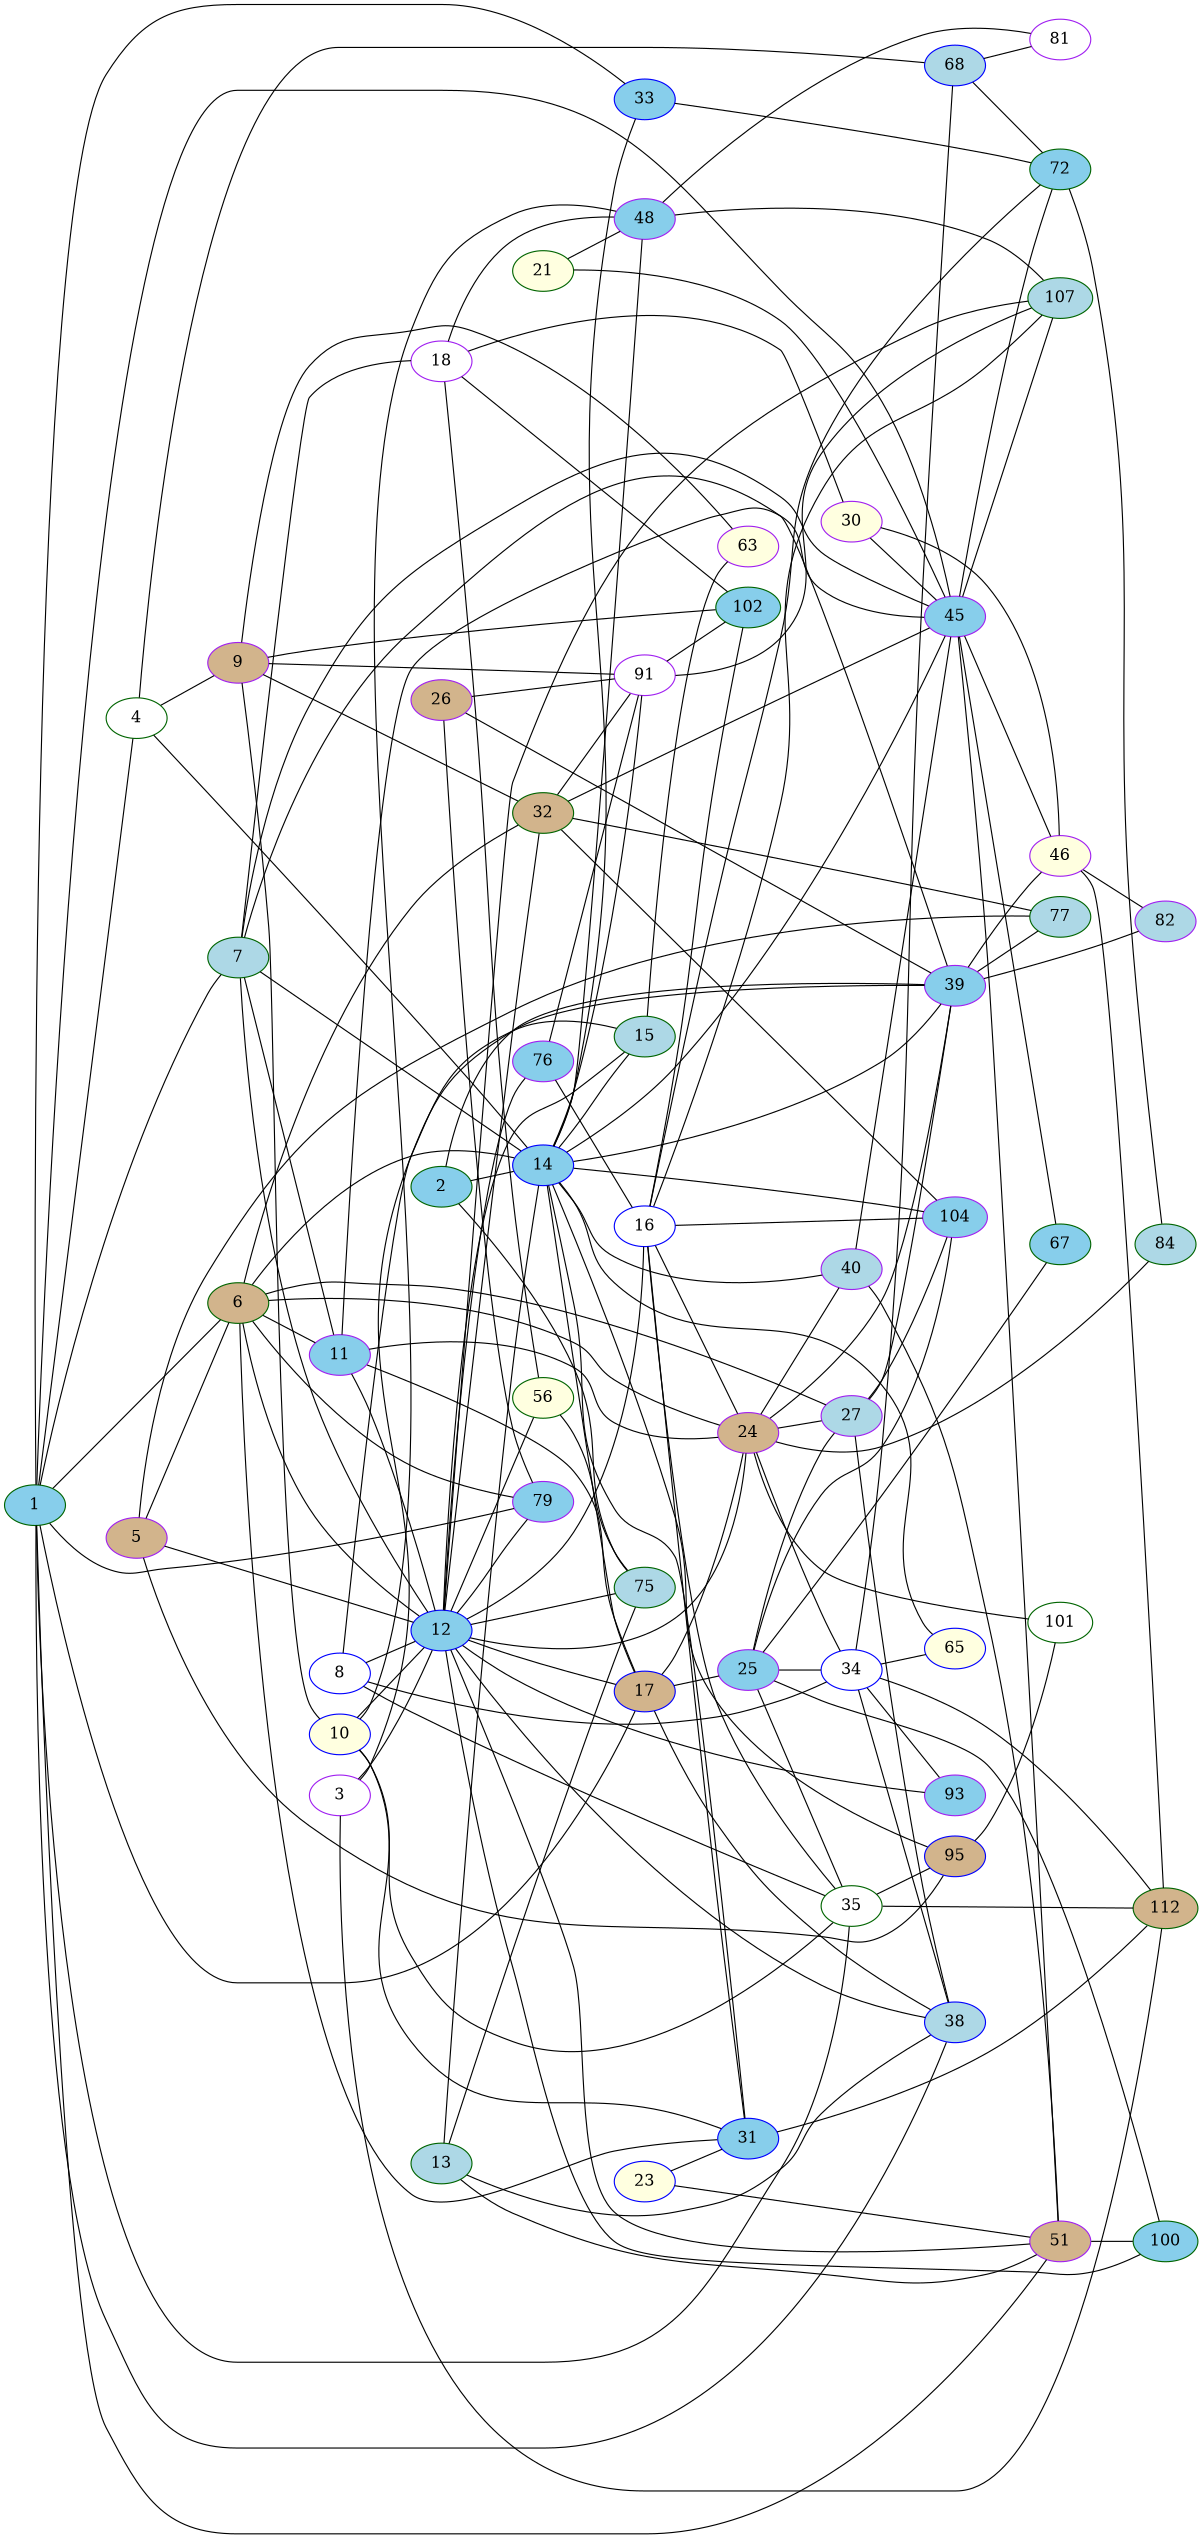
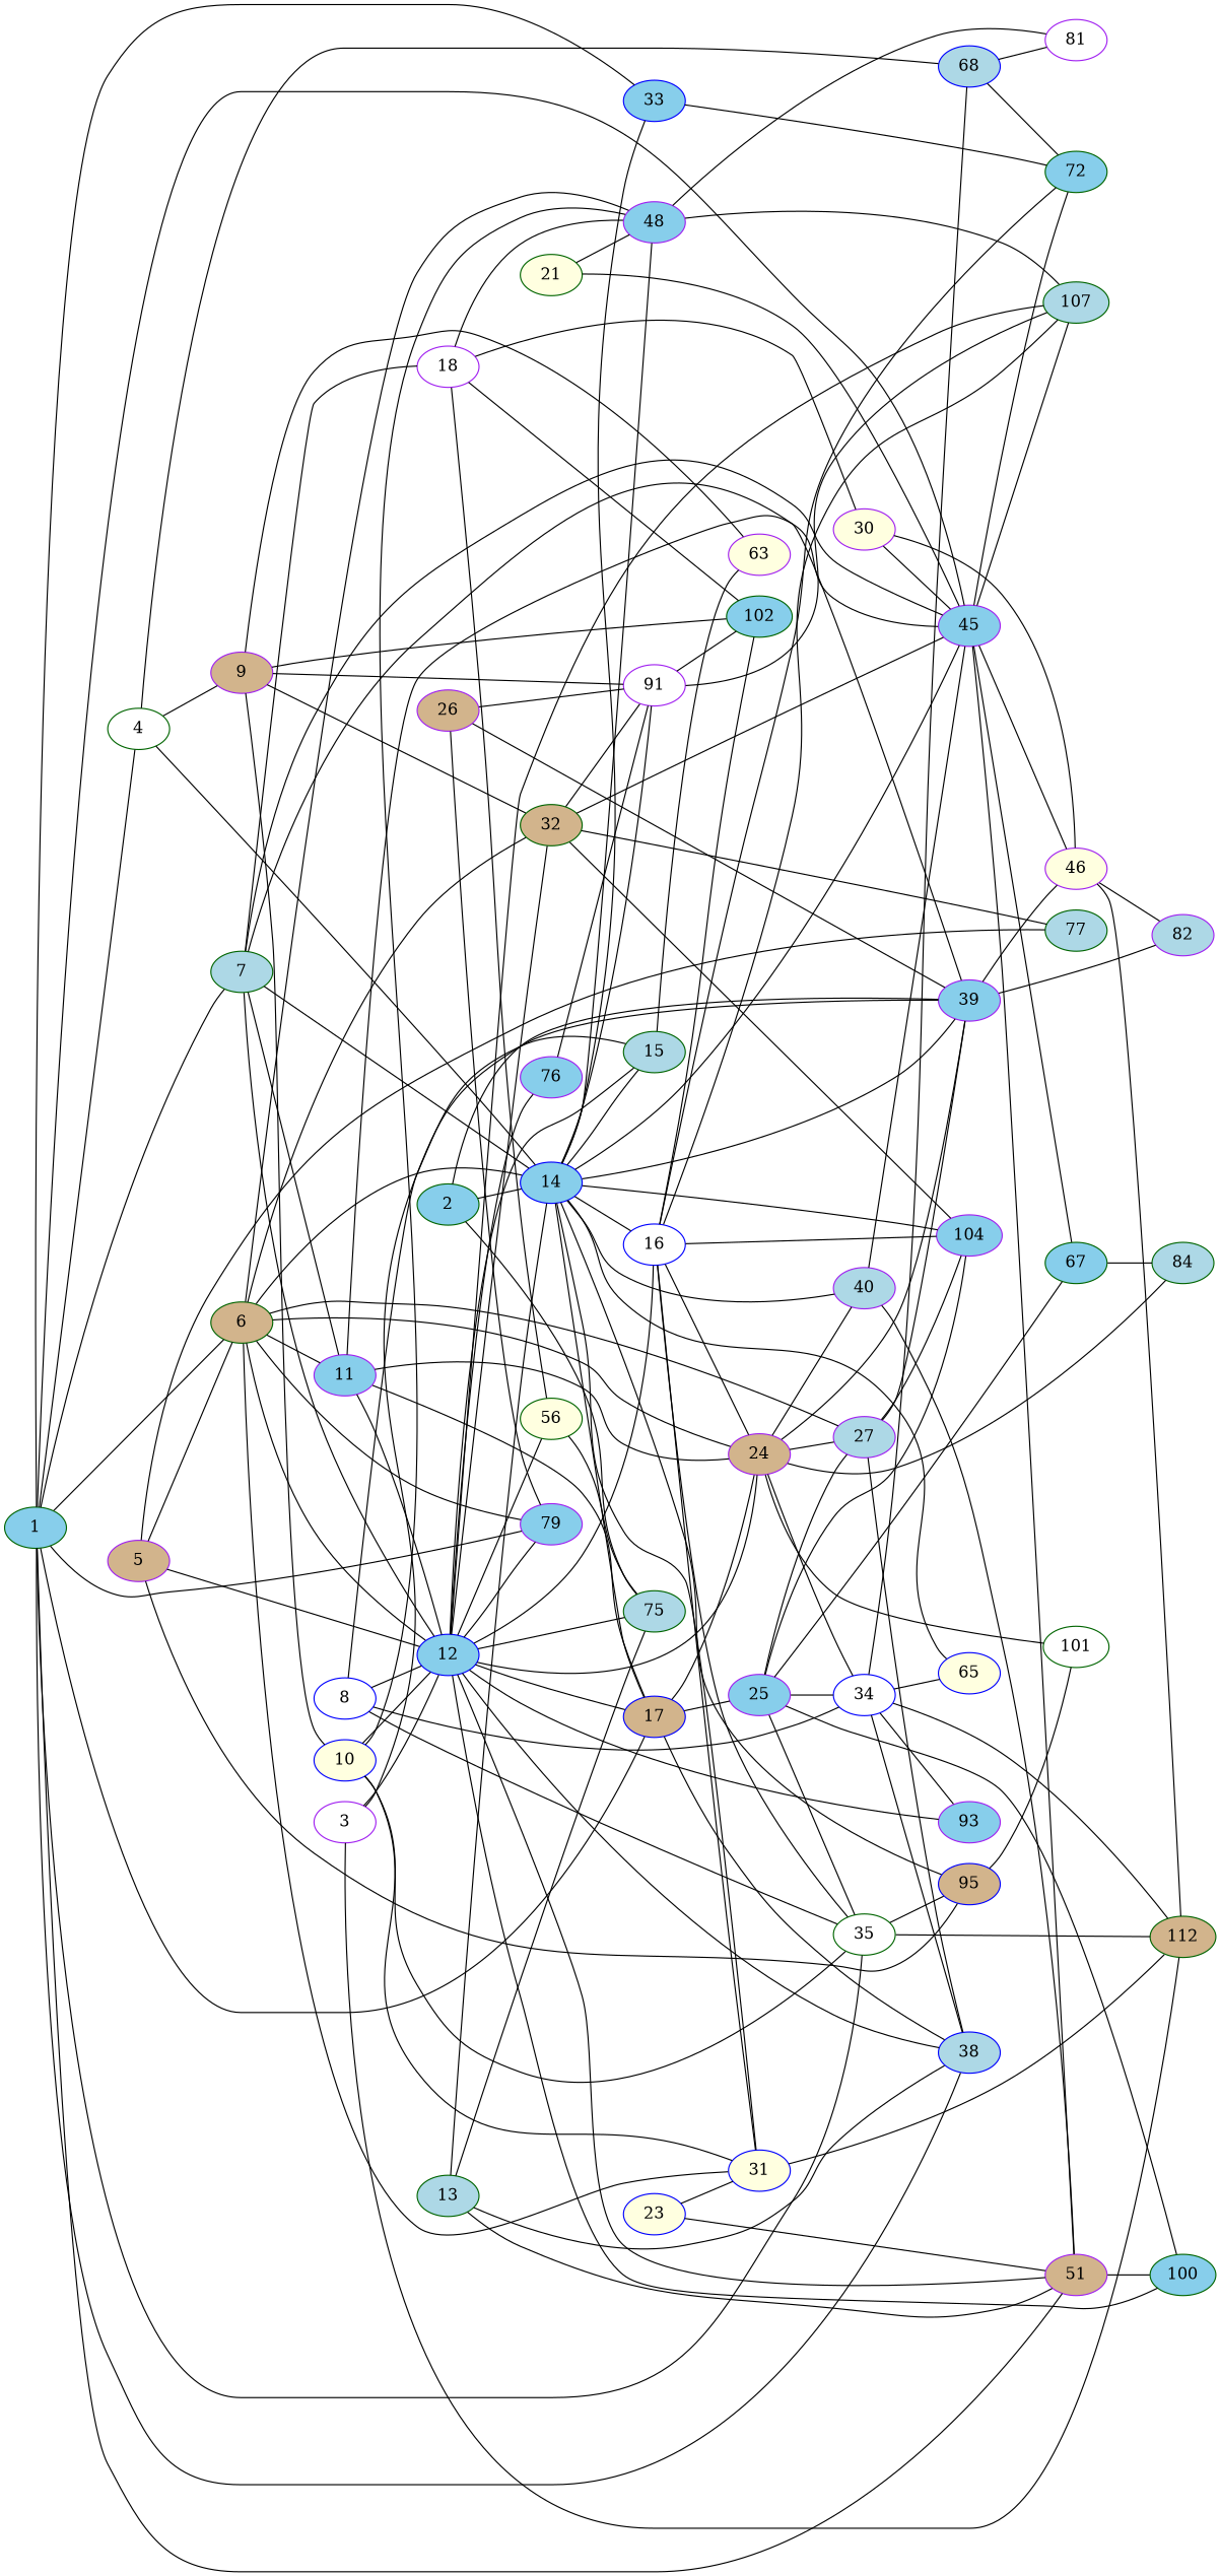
  graph {
    rankdir=LR
    node [color=purple fillcolor=skyblue style=filled]
    1 [color=darkgreen super="+37+90"]
    4 [color=darkgreen fillcolor=white]
    6 [color=darkgreen fillcolor=tan super="+52+55"]
    7 [color=darkgreen fillcolor=lightblue super="+22"]
    17 [color=blue fillcolor=tan super="+53"]
    33 [color=blue]
    35 [color=darkgreen fillcolor=white super="+92+59+70"]
    38 [color=blue fillcolor=lightblue super="+94"]
    45 [super="+117+61+98"]
    51 [fillcolor=tan super="+82+96+71"]
    79
    14 [color=blue super="+20+87"]
    9 [fillcolor=tan super="+103"]
    68 [color=blue fillcolor=lightblue]
    12 [color=blue super="+36+50"]
    11 [super="+19"]
    24 [fillcolor=tan super="+29+44"]
    27 [fillcolor=lightblue]
-   31 [color=blue super="+66+64"]
+   31 [color=blue fillcolor=lightyellow super="+66+64"]
    32 [color=darkgreen fillcolor=tan super="+74"]
    48 [super="+105"]
    39 [super="+69+86"]
    18 [fillcolor=white]
    25 [super="+42"]
    72 [color=darkgreen]
    112 [color=darkgreen fillcolor=tan]
    95 [color=blue fillcolor=tan]
    107 [color=darkgreen fillcolor=lightblue]
    67 [color=darkgreen]
    46 [fillcolor=lightyellow]
    100 [color=darkgreen]
    2 [color=darkgreen super="+83"]
    75 [color=darkgreen fillcolor=lightblue]
    15 [color=darkgreen fillcolor=lightblue]
    91 [fillcolor=white super="+114"]
    16 [color=blue fillcolor=white super="+115"]
    40 [fillcolor=lightblue]
    65 [color=blue fillcolor=lightyellow]
    104 [super="+109"]
    77 [color=darkgreen fillcolor=lightblue]
    n41 [fillcolor=lightblue label=82]
    56 [color=darkgreen fillcolor=lightyellow]
    76
    93
    3 [fillcolor=white]
    10 [color=blue fillcolor=lightyellow super="+28"]
    63 [fillcolor=lightyellow]
    102 [color=darkgreen]
    81 [fillcolor=white]
    5 [fillcolor=tan]
    101 [color=darkgreen fillcolor=white]
    34 [color=blue fillcolor=white super="+54+49"]
    84 [color=darkgreen fillcolor=lightblue]
    30 [fillcolor=lightyellow]
    8 [color=blue fillcolor=white]
    13 [color=darkgreen fillcolor=lightblue]
    21 [color=darkgreen fillcolor=lightyellow]
    23 [color=blue fillcolor=lightyellow]
    26 [fillcolor=tan]
    1 -- 4
    1 -- 6
    1 -- 7
    1 -- 17
    1 -- 33
    1 -- 35
    1 -- 38
    1 -- 45
    1 -- 51
    1 -- 79
    4 -- 14
    4 -- 9
    4 -- 68
    6 -- 79
    6 -- 14 [weight=2]
    6 -- 12
    6 -- 11
    6 -- 24 [weight=2]
    6 -- 27
    6 -- 31
    6 -- 32
+   6 -- 48 [weight=2]
    7 -- 45
    7 -- 14
    7 -- 12
    7 -- 11
    7 -- 39
    7 -- 18
    17 -- 38
    17 -- 24 [weight=2]
    17 -- 25
    33 -- 72
    35 -- 112
    35 -- 95 [weight=2]
    45 -- 51
    45 -- 72
    45 -- 107
    45 -- 67
    45 -- 46
    51 -- 100
    14 -- 17
    14 -- 33
    14 -- 45
    14 -- 31
    14 -- 48 [weight=2]
    14 -- 39
    14 -- 95
    14 -- 15
    14 -- 91
-   76 -- 16
+   14 -- 16
    14 -- 40 [weight=2]
    14 -- 65
    14 -- 104
    9 -- 32
    9 -- 91
    9 -- 10
    9 -- 63
    9 -- 102
    68 -- 72
    68 -- 81
    12 -- 17
    12 -- 38
    12 -- 51
    12 -- 79
    12 -- 24
    12 -- 32
    12 -- 107
    12 -- 100
    12 -- 75
    12 -- 15
    12 -- 16
    12 -- 56 [weight=2]
    12 -- 76
    12 -- 93 [weight=3]
    11 -- 17 [weight=2]
    11 -- 45
    11 -- 12
    11 -- 24
    24 -- 27
    24 -- 39
    24 -- 40
    24 -- 101
    24 -- 34
    24 -- 84
    27 -- 38
    27 -- 39
    27 -- 104
    31 -- 112
    32 -- 45
    32 -- 91
    32 -- 104
    32 -- 77
    48 -- 107
    48 -- 81
    39 -- 46
-   39 -- 77
    39 -- n41
    18 -- 48
    18 -- 56
    18 -- 102
    18 -- 30
    25 -- 35
    25 -- 27
    25 -- 67
    25 -- 100
    25 -- 104
    25 -- 34
    95 -- 101
-   72 -- 84
+   67 -- 84
    46 -- 112
    46 -- n41
    2 -- 14
    2 -- 39
    2 -- 75
    15 -- 63
    91 -- 107
    91 -- 102
    16 -- 35
    16 -- 24 [weight=2]
    16 -- 31
    16 -- 72
    16 -- 107
    16 -- 104
    16 -- 102
    40 -- 45
    40 -- 51
    56 -- 75
    76 -- 91
    3 -- 12
    3 -- 39
    3 -- 112
    10 -- 35 [weight=2]
    10 -- 12
    10 -- 31
    10 -- 48
    5 -- 6
    5 -- 12
    5 -- 95
    5 -- 77
    34 -- 38
    34 -- 68 [weight=2]
    34 -- 112
    34 -- 65
    34 -- 93
    30 -- 45
    30 -- 46
    8 -- 35
    8 -- 12
    8 -- 15
    8 -- 34
    13 -- 38
    13 -- 51
    13 -- 14
    13 -- 75
    21 -- 45
    21 -- 48
    23 -- 51
    23 -- 31
    26 -- 79
    26 -- 39
    26 -- 91
  }
